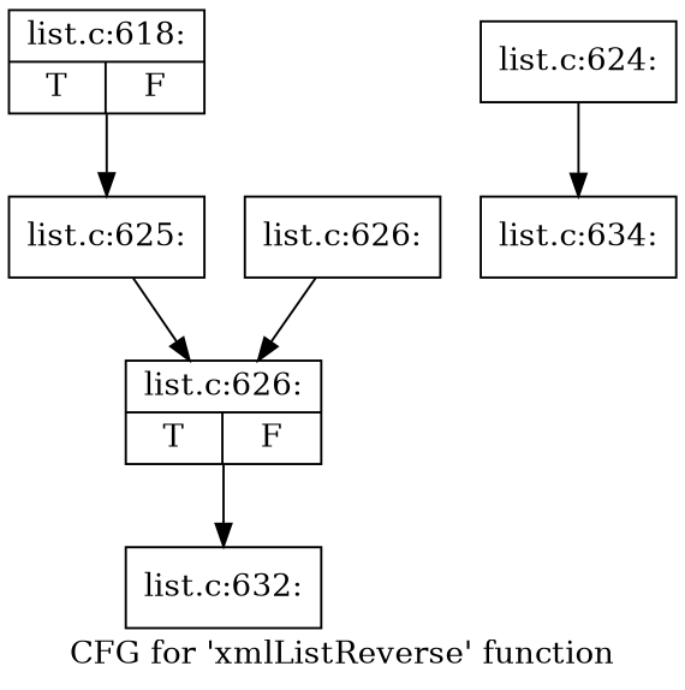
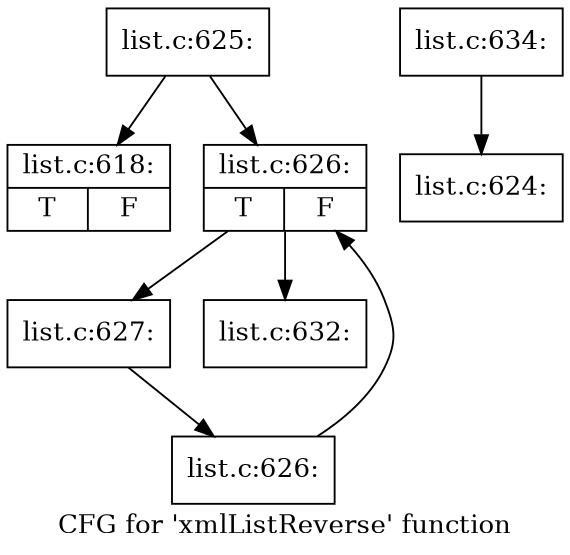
  digraph {
    label="CFG for 'xmlListReverse' function"
    node [shape=record]
    n1 [label="{list.c:618:|{<s0>T|<s1>F}}"]
    n2 [label="{list.c:625:}"]
    n3 [label="{list.c:624:}"]
    n4 [label="{list.c:634:}"]
    n5 [label="{list.c:626:|{<s0>T|<s1>F}}"]
+   n6 [label="{list.c:627:}"]
    n7 [label="{list.c:632:}"]
    n8 [label="{list.c:626:}"]
-   n1 -> n2
+   n2 -> n1
    n2 -> n5
-   n3 -> n4
+   n4 -> n3
+   n5 -> n6
    n5 -> n7
+   n6 -> n8
    n8 -> n5
  }
